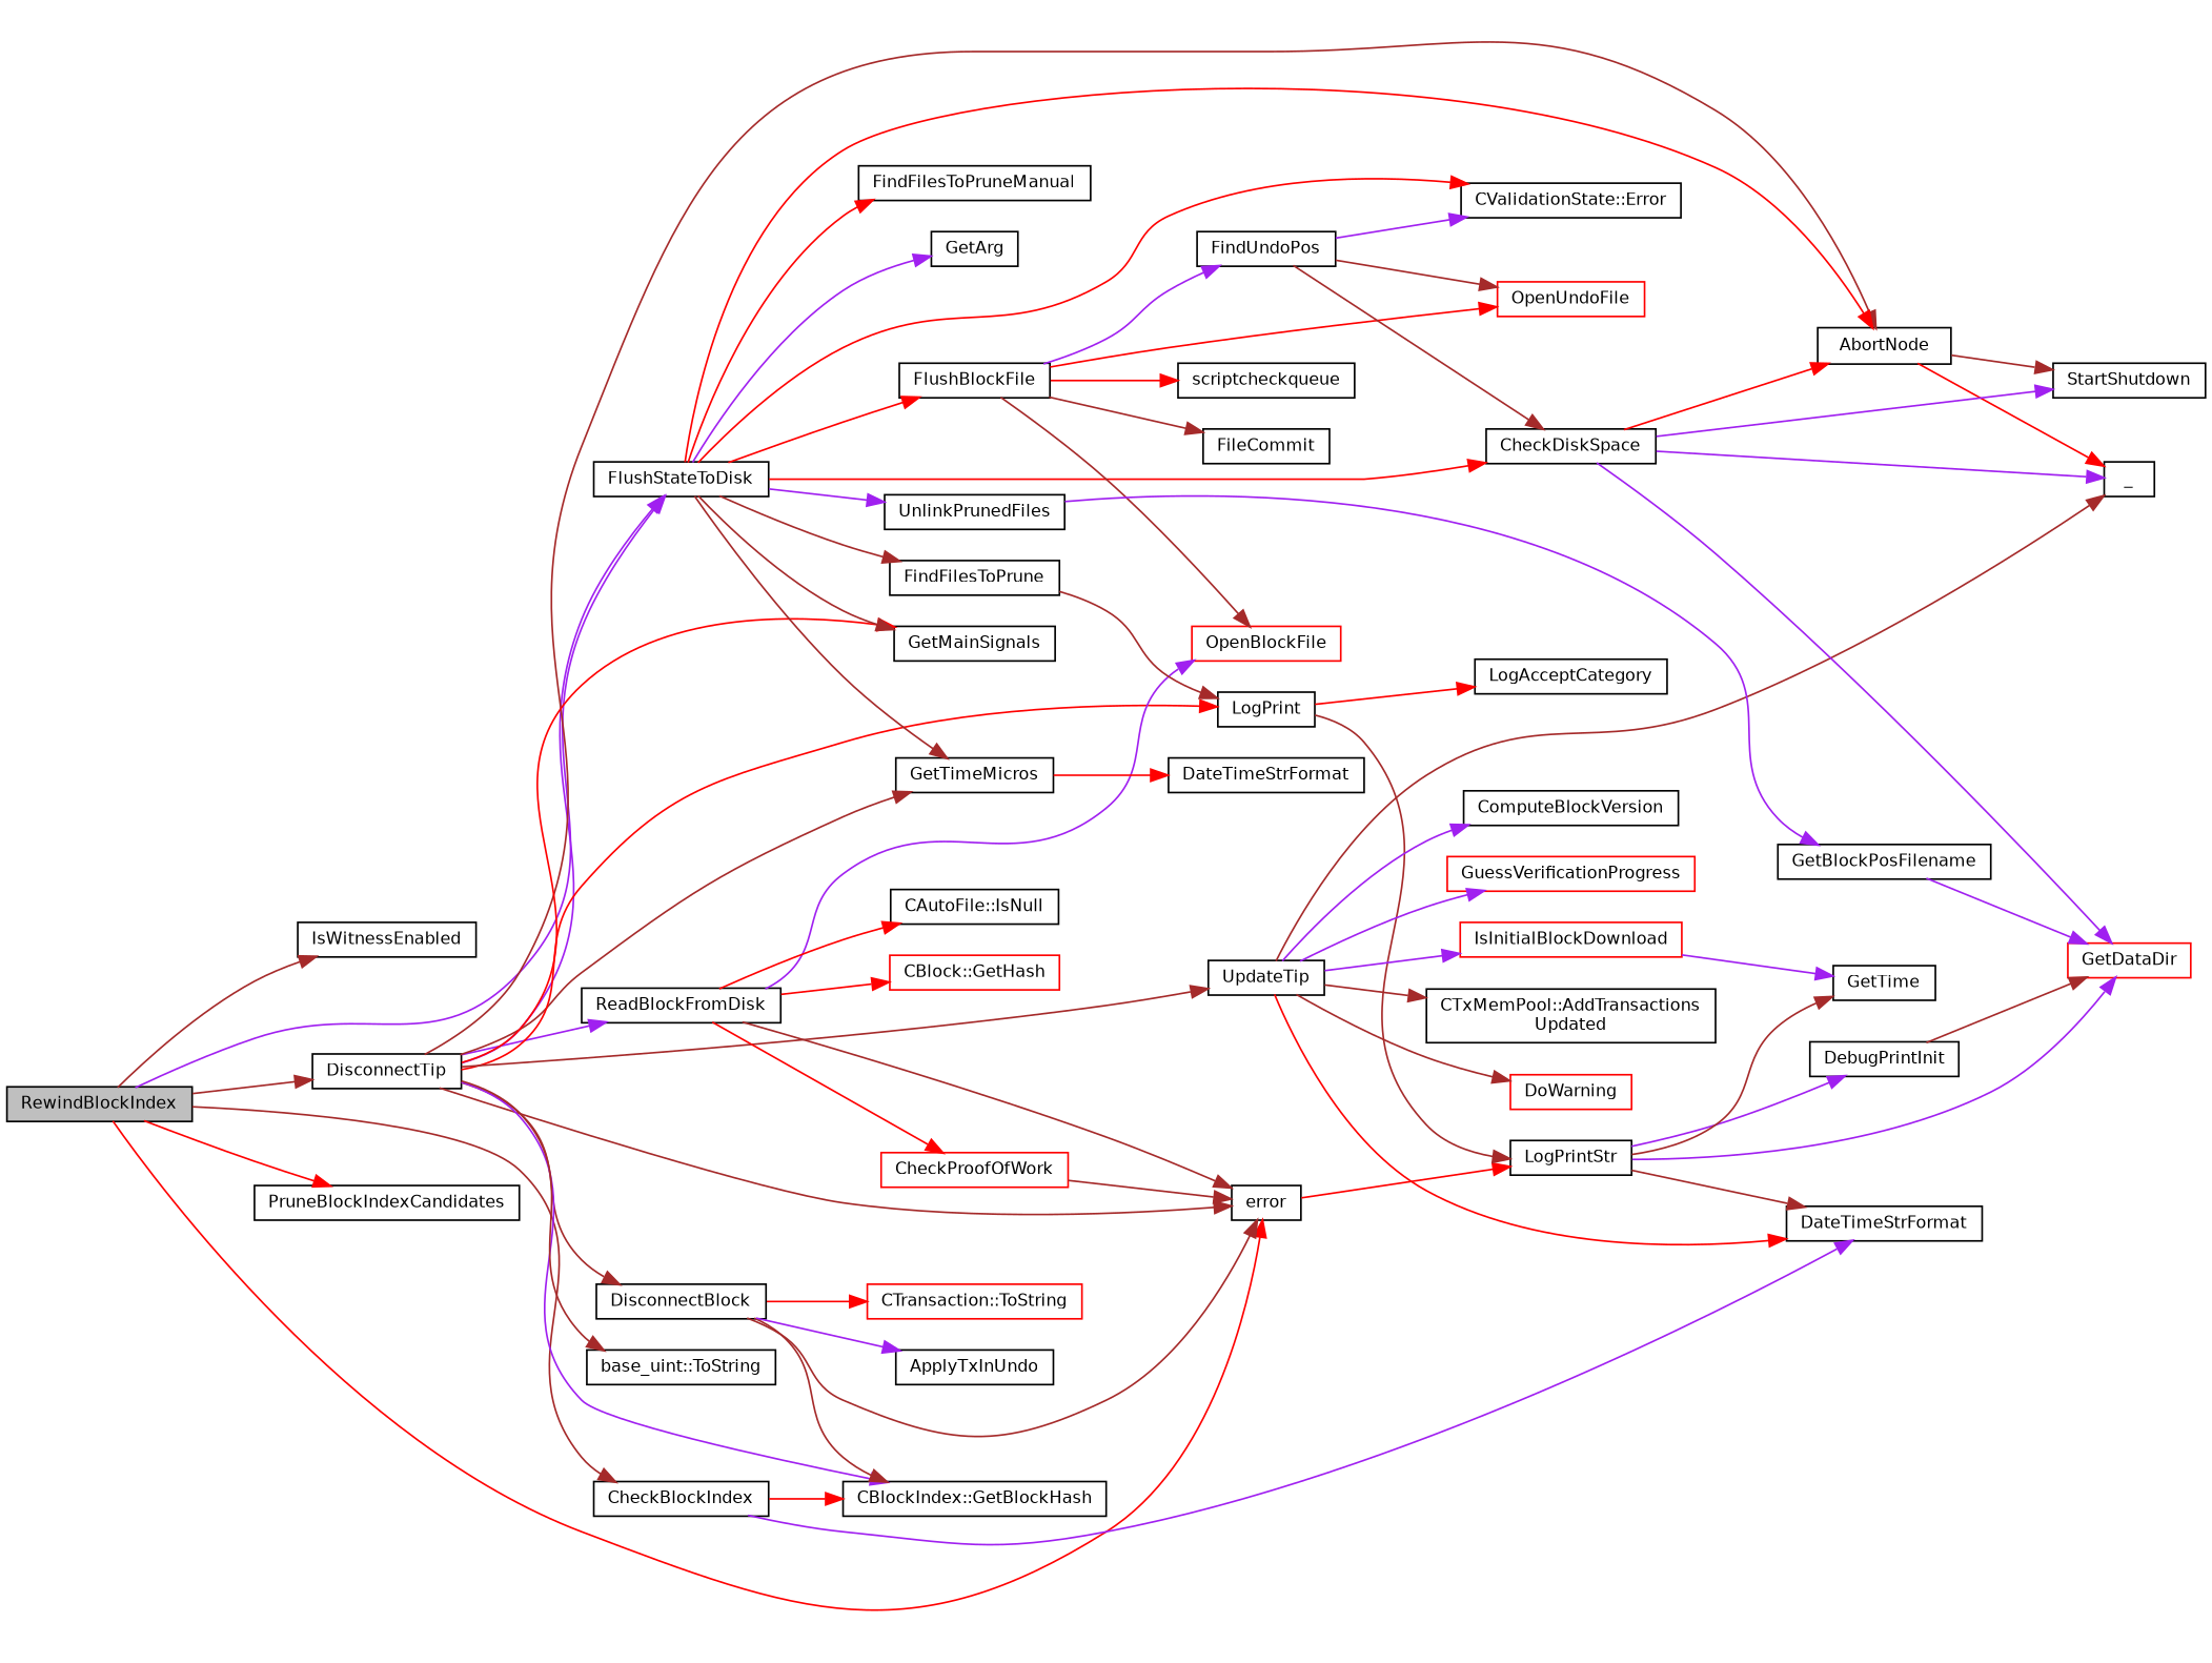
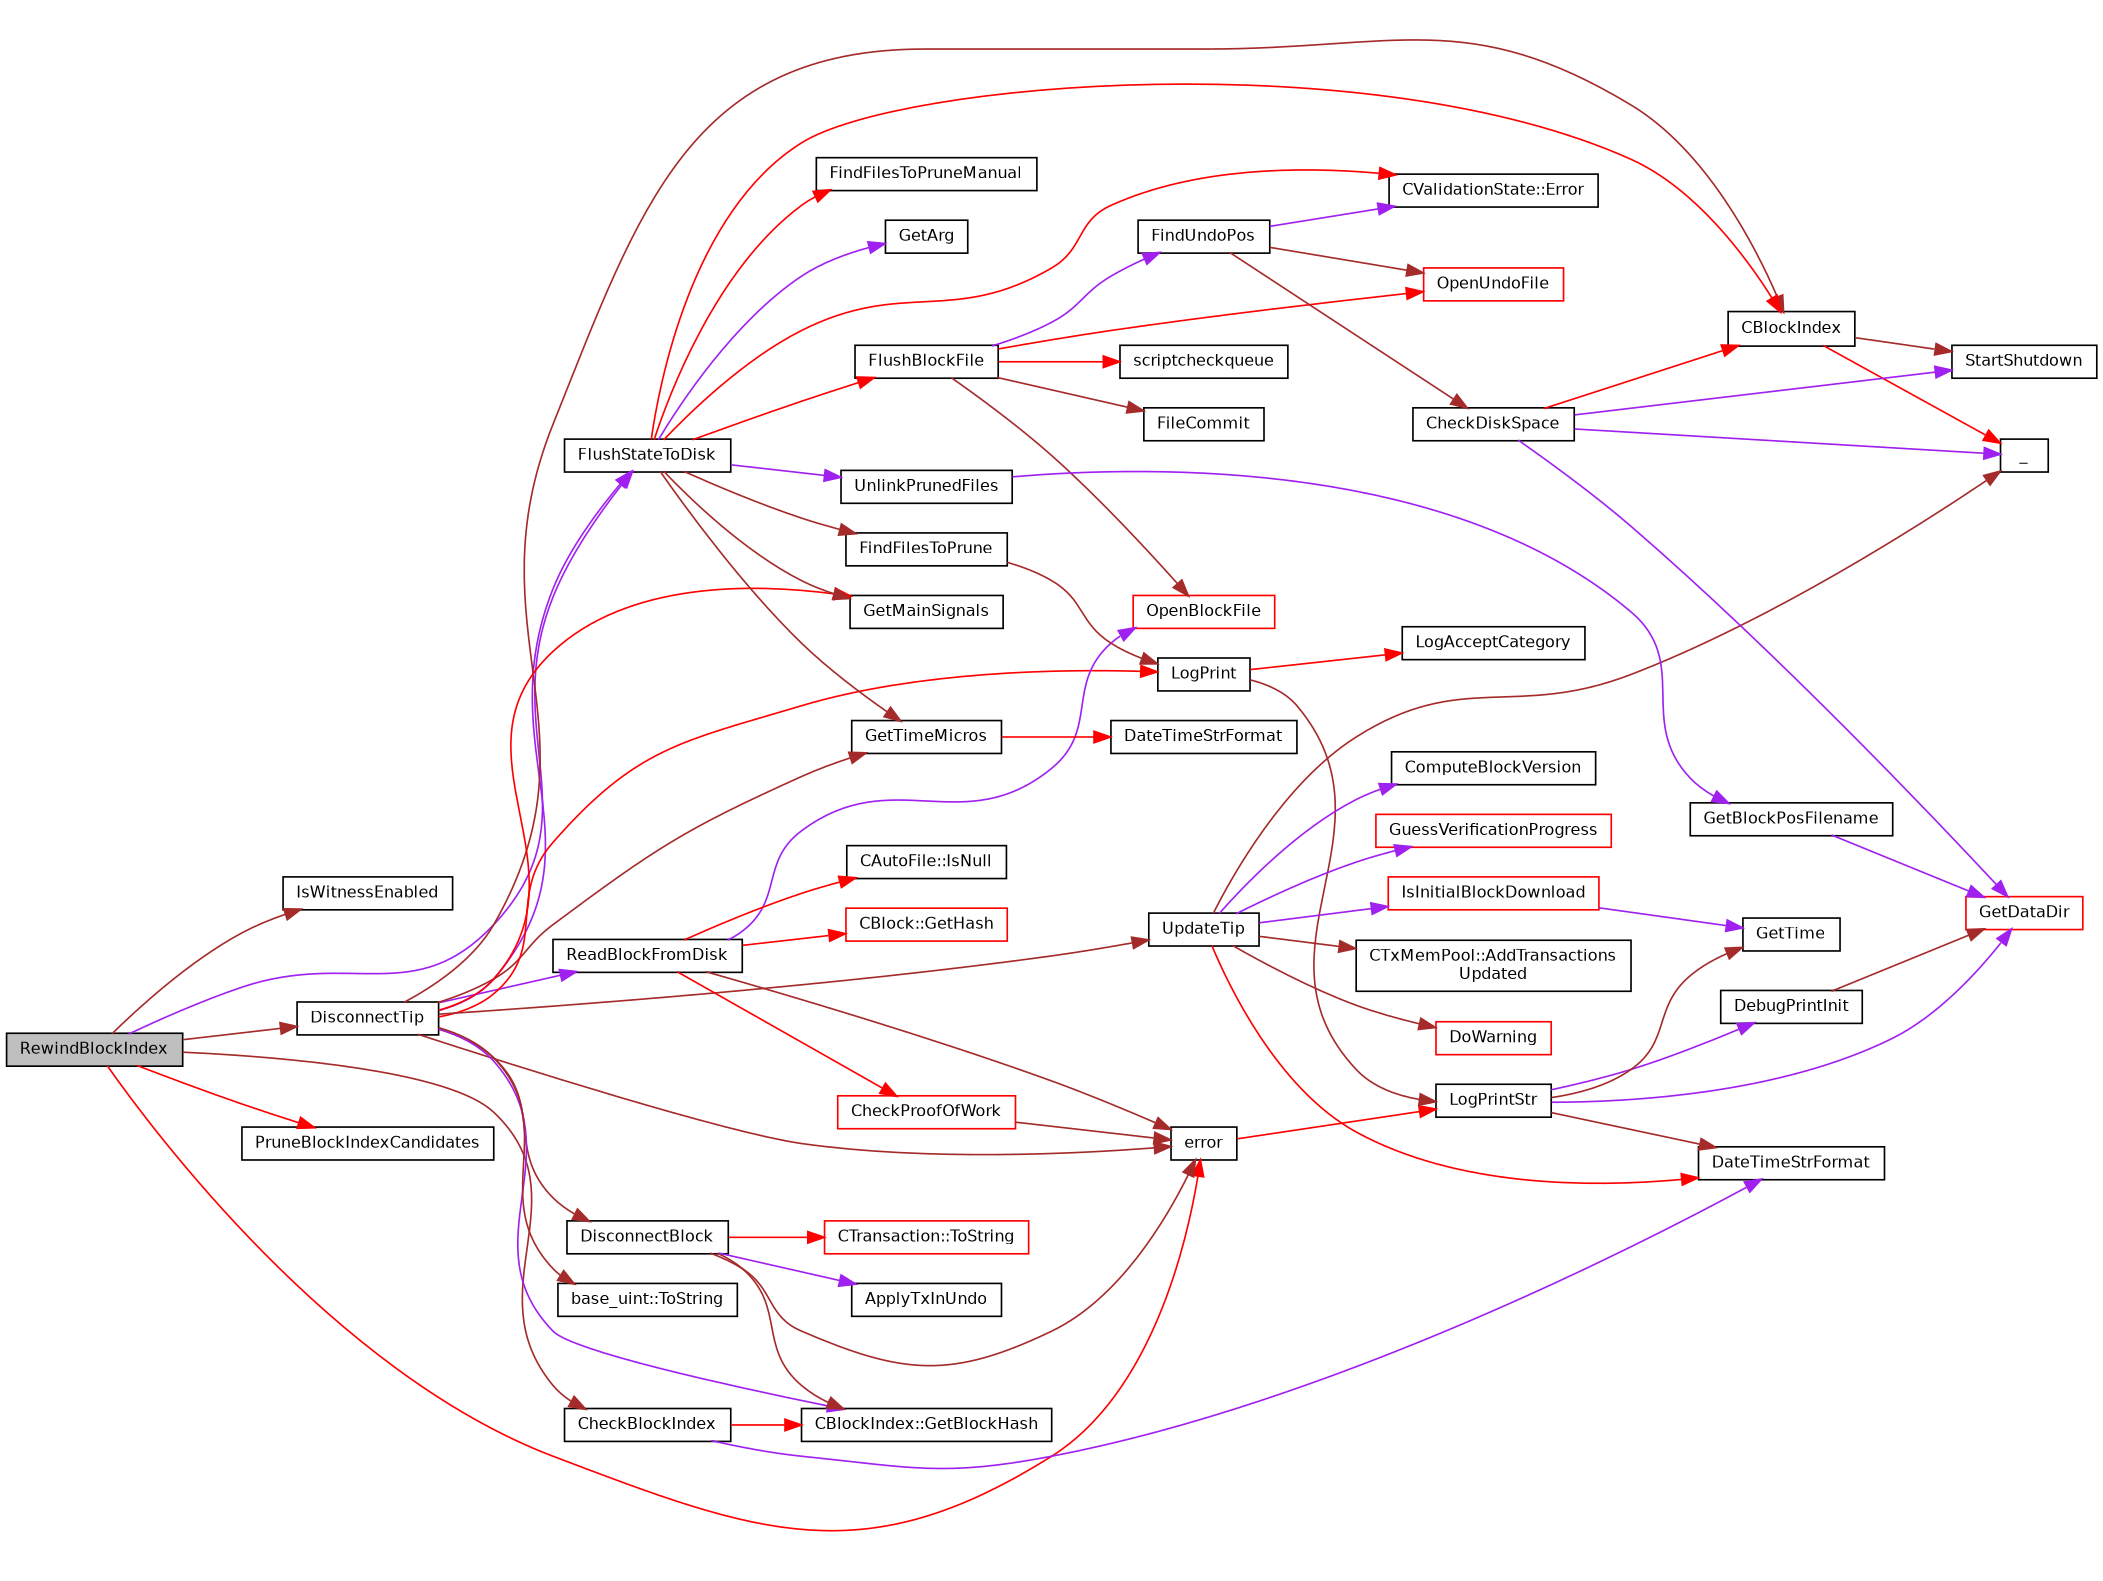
  digraph {
    rankdir=LR
    node [color=black fillcolor=white fontname=Helvetica fontsize=10 shape=record style=filled]
    edge [color=brown fontname=Helvetica fontsize=10 labelfontname=Helvetica labelfontsize=10 style=solid]
    n1 [fillcolor=grey75 fontcolor=black height=0.2 label=RewindBlockIndex width=0.4]
    n2 [height=0.2 label=IsWitnessEnabled width=0.4]
    n3 [height=0.2 label=DisconnectTip width=0.4]
    n4 [height=0.2 label=error width=0.4]
    n5 [height=0.2 label=FlushStateToDisk width=0.4]
    n6 [height=0.2 label=PruneBlockIndexCandidates width=0.4]
    n7 [height=0.2 label=CheckBlockIndex width=0.4]
    n8 [height=0.2 label=ReadBlockFromDisk width=0.4]
-   n9 [height=0.2 label=AbortNode width=0.4]
+   n9 [height=0.2 label=CBlockIndex width=0.4]
    n10 [height=0.2 label=GetTimeMicros width=0.4]
    n11 [height=0.2 label=DisconnectBlock width=0.4]
    n12 [height=0.2 label="CBlockIndex::GetBlockHash" width=0.4]
    n13 [height=0.2 label="base_uint::ToString" width=0.4]
    n14 [height=0.2 label=LogPrint width=0.4]
    n15 [height=0.2 label=GetMainSignals width=0.4]
    n16 [height=0.2 label=UpdateTip width=0.4]
    n17 [height=0.2 label=LogPrintStr width=0.4]
    n18 [height=0.2 label=FindFilesToPruneManual width=0.4]
    n19 [height=0.2 label=FindFilesToPrune width=0.4]
    n20 [height=0.2 label=GetArg width=0.4]
    n21 [height=0.2 label=CheckDiskSpace width=0.4]
    n22 [height=0.2 label="CValidationState::Error" width=0.4]
    n23 [height=0.2 label=FlushBlockFile width=0.4]
    n24 [height=0.2 label=UnlinkPrunedFiles width=0.4]
    n25 [height=0.2 label=DateTimeStrFormat width=0.4]
    n26 [color=red height=0.2 label=OpenBlockFile width=0.4]
    n27 [height=0.2 label="CAutoFile::IsNull" width=0.4]
    n28 [color=red height=0.2 label=CheckProofOfWork width=0.4]
    n29 [color=red height=0.2 label="CBlock::GetHash" width=0.4]
    n30 [height=0.2 label=_ width=0.4]
    n31 [height=0.2 label=StartShutdown width=0.4]
    n32 [height=0.2 label=DateTimeStrFormat width=0.4]
    n33 [color=red height=0.2 label="CTransaction::ToString" width=0.4]
    n34 [height=0.2 label=ApplyTxInUndo width=0.4]
    n35 [height=0.2 label=LogAcceptCategory width=0.4]
    n36 [height=0.2 label="CTxMemPool::AddTransactions\lUpdated" width=0.4]
    n37 [color=red height=0.2 label=IsInitialBlockDownload width=0.4]
    n38 [color=red height=0.2 label=DoWarning width=0.4]
    n39 [height=0.2 label=ComputeBlockVersion width=0.4]
    n40 [color=red height=0.2 label=GuessVerificationProgress width=0.4]
    n41 [height=0.2 label=DebugPrintInit width=0.4]
    n42 [color=red height=0.2 label=GetDataDir width=0.4]
    n43 [height=0.2 label=GetTime width=0.4]
    n44 [height=0.2 label=FileCommit width=0.4]
    n45 [color=red height=0.2 label=OpenUndoFile width=0.4]
    n46 [height=0.2 label=FindUndoPos width=0.4]
    n47 [height=0.2 label=scriptcheckqueue width=0.4]
    n48 [height=0.2 label=GetBlockPosFilename width=0.4]
    n1 -> n2
    n1 -> n3
    n1 -> n4 [color=red]
    n1 -> n5 [color=purple]
    n1 -> n6 [color=red]
    n1 -> n7
    n3 -> n4
    n3 -> n5 [color=purple]
    n3 -> n8 [color=purple]
    n3 -> n9
    n3 -> n10
    n3 -> n11
    n3 -> n12 [color=purple]
    n3 -> n13
    n3 -> n14 [color=red]
    n3 -> n15 [color=red]
    n3 -> n16
    n4 -> n17 [color=red]
    n5 -> n9 [color=red]
    n5 -> n10
    n5 -> n15
    n5 -> n18 [color=red]
    n5 -> n19
    n5 -> n20 [color=purple]
-   n5 -> n21 [color=red]
    n5 -> n22 [color=red]
    n5 -> n23 [color=red]
    n5 -> n24 [color=purple]
    n7 -> n12 [color=red]
    n7 -> n25 [color=purple]
    n8 -> n4
    n8 -> n26 [color=purple]
    n8 -> n27 [color=red]
    n8 -> n28 [color=red]
    n8 -> n29 [color=red]
    n9 -> n30 [color=red]
    n9 -> n31
    n10 -> n32 [color=red]
    n11 -> n4
    n11 -> n12
    n11 -> n33 [color=red]
    n11 -> n34 [color=purple]
    n14 -> n17
    n14 -> n35 [color=red]
    n16 -> n25 [color=red]
    n16 -> n30
    n16 -> n36
    n16 -> n37 [color=purple]
    n16 -> n38
    n16 -> n39 [color=purple]
    n16 -> n40 [color=purple]
    n17 -> n25
    n17 -> n41 [color=purple]
    n17 -> n42 [color=purple]
    n17 -> n43
    n19 -> n14
    n21 -> n9 [color=red]
    n21 -> n30 [color=purple]
    n21 -> n31 [color=purple]
    n21 -> n42 [color=purple]
    n23 -> n26
    n23 -> n44
    n23 -> n45 [color=red]
    n23 -> n46 [color=purple]
    n23 -> n47 [color=red]
    n24 -> n48 [color=purple]
    n28 -> n4
    n37 -> n43 [color=purple]
    n41 -> n42
    n46 -> n21
    n46 -> n22 [color=purple]
    n46 -> n45
    n48 -> n42 [color=purple]
  }
